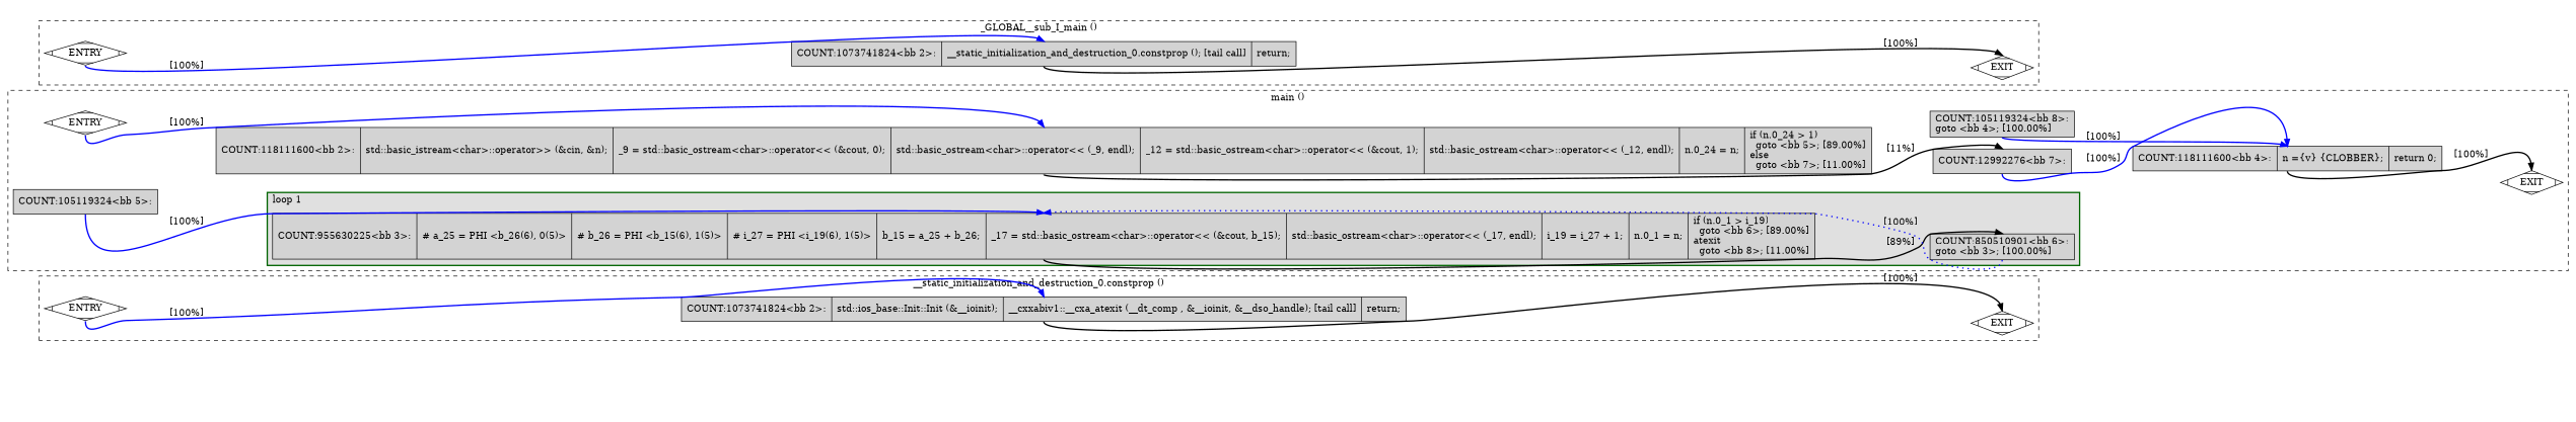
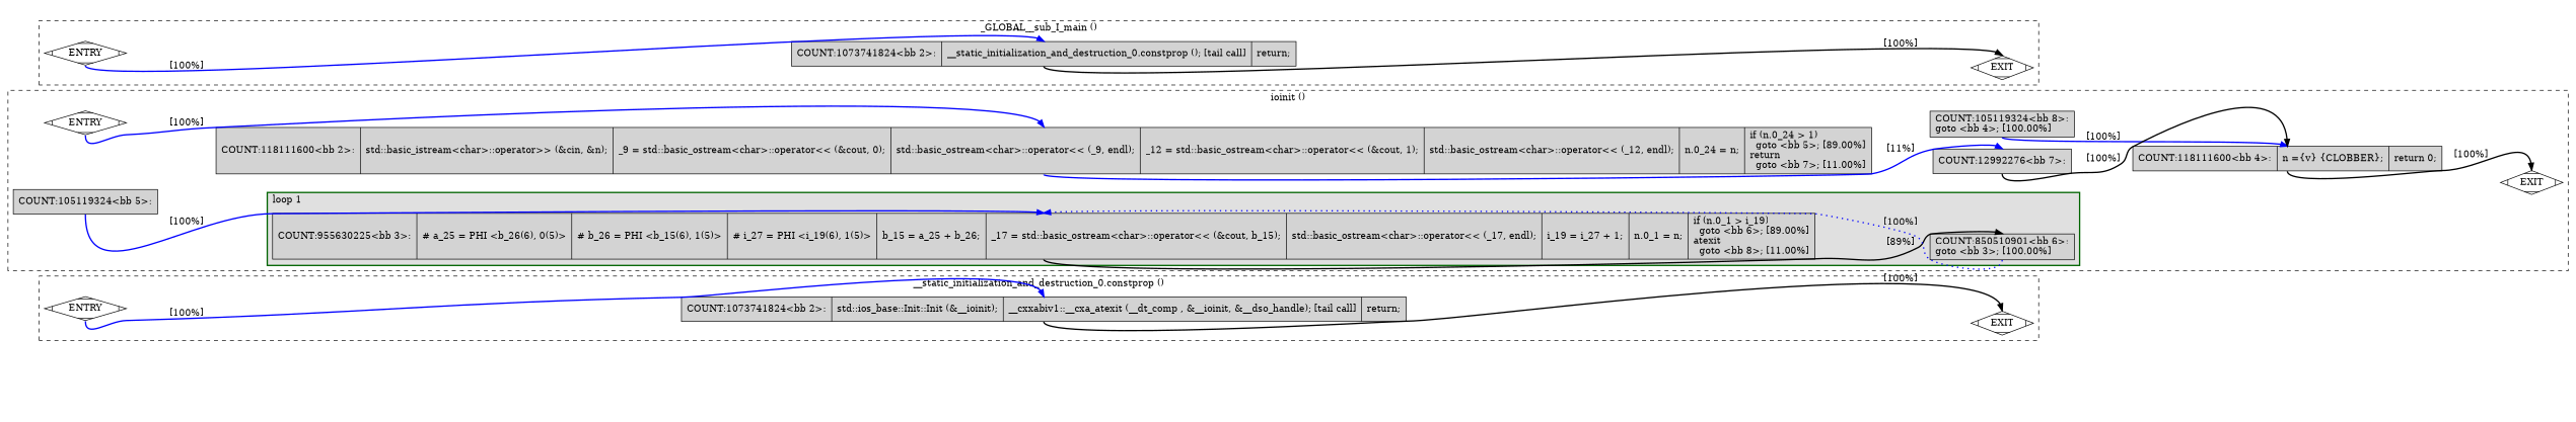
  digraph {
    rankdir=LR
    node [fillcolor=lightgrey shape=record style=filled]
    edge [constraint=true headport=n style="solid,bold" tailport=s color=blue weight=100]
    n1 [fillcolor=white label=ENTRY shape=Mdiamond]
    n2 [fillcolor=white label=EXIT shape=Mdiamond]
    n3 [label="{COUNT:1073741824\<bb\ 2\>:\l|std::ios_base::Init::Init\ (&__ioinit);\l|__cxxabiv1::__cxa_atexit\ (__dt_comp\ ,\ &__ioinit,\ &__dso_handle);\ [tail\ call]\l|return;\l}"]
    n4 [label="{COUNT:955630225\<bb\ 3\>:\l|#\ a_25\ =\ PHI\ \<b_26(6),\ 0(5)\>\l|#\ b_26\ =\ PHI\ \<b_15(6),\ 1(5)\>\l|#\ i_27\ =\ PHI\ \<i_19(6),\ 1(5)\>\l|b_15\ =\ a_25\ +\ b_26;\l|_17\ =\ std::basic_ostream\<char\>::operator\<\<\ (&cout,\ b_15);\l|std::basic_ostream\<char\>::operator\<\<\ (_17,\ endl);\l|i_19\ =\ i_27\ +\ 1;\l|n.0_1\ =\ n;\l|if\ (n.0_1\ \>\ i_19)\l\ \ goto\ \<bb\ 6\>;\ [89.00%]\latexit\l\ \ goto\ \<bb\ 8\>;\ [11.00%]\l}"]
    n5 [label="{COUNT:850510901\<bb\ 6\>:\lgoto\ \<bb\ 3\>;\ [100.00%]\l}"]
    n6 [label="{COUNT:105119324\<bb\ 8\>:\lgoto\ \<bb\ 4\>;\ [100.00%]\l}"]
    n7 [fillcolor=white label=ENTRY shape=Mdiamond]
    n8 [fillcolor=white label=EXIT shape=Mdiamond]
-   n9 [label="{COUNT:118111600\<bb\ 2\>:\l|std::basic_istream\<char\>::operator\>\>\ (&cin,\ &n);\l|_9\ =\ std::basic_ostream\<char\>::operator\<\<\ (&cout,\ 0);\l|std::basic_ostream\<char\>::operator\<\<\ (_9,\ endl);\l|_12\ =\ std::basic_ostream\<char\>::operator\<\<\ (&cout,\ 1);\l|std::basic_ostream\<char\>::operator\<\<\ (_12,\ endl);\l|n.0_24\ =\ n;\l|if\ (n.0_24\ \>\ 1)\l\ \ goto\ \<bb\ 5\>;\ [89.00%]\lelse\l\ \ goto\ \<bb\ 7\>;\ [11.00%]\l}"]
+   n9 [label="{COUNT:118111600\<bb\ 2\>:\l|std::basic_istream\<char\>::operator\>\>\ (&cin,\ &n);\l|_9\ =\ std::basic_ostream\<char\>::operator\<\<\ (&cout,\ 0);\l|std::basic_ostream\<char\>::operator\<\<\ (_9,\ endl);\l|_12\ =\ std::basic_ostream\<char\>::operator\<\<\ (&cout,\ 1);\l|std::basic_ostream\<char\>::operator\<\<\ (_12,\ endl);\l|n.0_24\ =\ n;\l|if\ (n.0_24\ \>\ 1)\l\ \ goto\ \<bb\ 5\>;\ [89.00%]\lreturn\l\ \ goto\ \<bb\ 7\>;\ [11.00%]\l}"]
    n10 [label="{COUNT:105119324\<bb\ 5\>:\l}"]
    n11 [label="{COUNT:12992276\<bb\ 7\>:\l}"]
    n12 [label="{COUNT:118111600\<bb\ 4\>:\l|n\ =\{v\}\ \{CLOBBER\};\l|return\ 0;\l}"]
    n13 [fillcolor=white label=ENTRY shape=Mdiamond]
    n14 [fillcolor=white label=EXIT shape=Mdiamond]
    n15 [label="{COUNT:1073741824\<bb\ 2\>:\l|__static_initialization_and_destruction_0.constprop\ ();\ [tail\ call]\l|return;\l}"]
    subgraph cluster_1 {
      color=black
      label="__static_initialization_and_destruction_0.constprop ()"
      style=dashed
      n1
      n2
      n3
    }
    subgraph cluster_2 {
      color=black
-     label="main ()"
+     label="ioinit ()"
      style=dashed
      n6
      n7
      n8
      n9
      n10
      n11
      n12
      subgraph cluster_3 {
        color=darkgreen
        fillcolor=grey88
        label="loop 1"
        labeljust=l
        penwidth=2
        style=filled
        n4
        n5
      }
    }
    subgraph cluster_4 {
      color=black
      label="_GLOBAL__sub_I_main ()"
      style=dashed
      n13
      n14
      n15
    }
    n1 -> n2 [style=invis color="" weight=""]
    n1 -> n3 [label="[100%]"]
    n3 -> n2 [color=black label="[100%]" weight=10]
    n4 -> n5 [color=black label="[89%]" weight=10]
    n5 -> n4 [constraint=false label="[100%]" style="dotted,bold" weight=10]
    n6 -> n12 [label="[100%]"]
    n7 -> n8 [style=invis color="" weight=""]
    n7 -> n9 [label="[100%]"]
-   n9 -> n11 [color=black label="[11%]" weight=10]
+   n9 -> n11 [label="[11%]" weight=10]
    n10 -> n4 [label="[100%]"]
-   n11 -> n12 [label="[100%]"]
+   n11 -> n12 [color=black label="[100%]"]
    n12 -> n8 [color=black label="[100%]" weight=10]
    n13 -> n14 [style=invis color="" weight=""]
    n13 -> n15 [label="[100%]"]
    n15 -> n14 [color=black label="[100%]" weight=10]
  }
